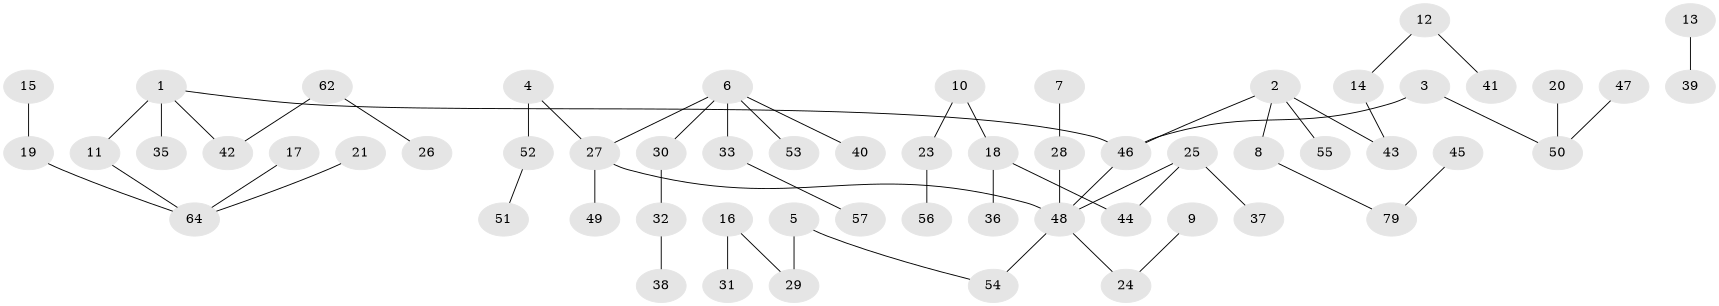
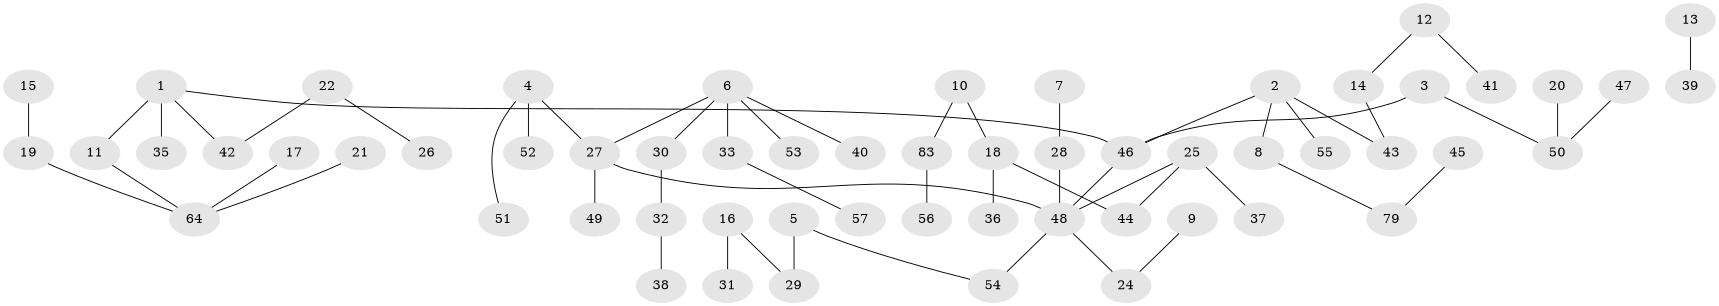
  graph {
    node [color=gray90 style=filled]
    edge [weight=1.0]
    1
    11
    35
    42
    46
    n6 [label=64]
    48
    2
    8
    43
    55
    n12 [label=79]
    3
    50
    13
    39
    4
    27
    51
    52
    49
    5
    29
    54
    6
    30
    33
    40
    53
    32
    57
    7
    28
    9
    24
    10
    18
-   23
+   23 [label=83]
    36
    44
    56
    12
    14
    41
    15
    19
    16
    31
    17
    20
    21
-   22 [label=62]
+   22
    26
    25
    37
    38
    45
    47
    1 -- 11
    1 -- 35
    1 -- 42
    1 -- 46
    11 -- n6
    46 -- 48
    48 -- 54
    48 -- 24
    2 -- 46
    2 -- 8
    2 -- 43
    2 -- 55
    8 -- n12
    3 -- 46
    3 -- 50
    13 -- 39
    4 -- 27
-   52 -- 51
+   4 -- 51
    4 -- 52
    27 -- 48
    27 -- 49
    5 -- 29
    5 -- 54
    6 -- 27
    6 -- 30
    6 -- 33
    6 -- 40
    6 -- 53
    30 -- 32
    33 -- 57
    32 -- 38
    7 -- 28
    28 -- 48
    9 -- 24
    10 -- 18
    10 -- 23
    18 -- 36
    18 -- 44
    23 -- 56
    12 -- 14
    12 -- 41
    14 -- 43
    15 -- 19
    19 -- n6
    16 -- 29
    16 -- 31
    17 -- n6
    20 -- 50
    21 -- n6
    22 -- 42
    22 -- 26
    25 -- 48
    25 -- 44
    25 -- 37
    45 -- n12
    47 -- 50
  }
